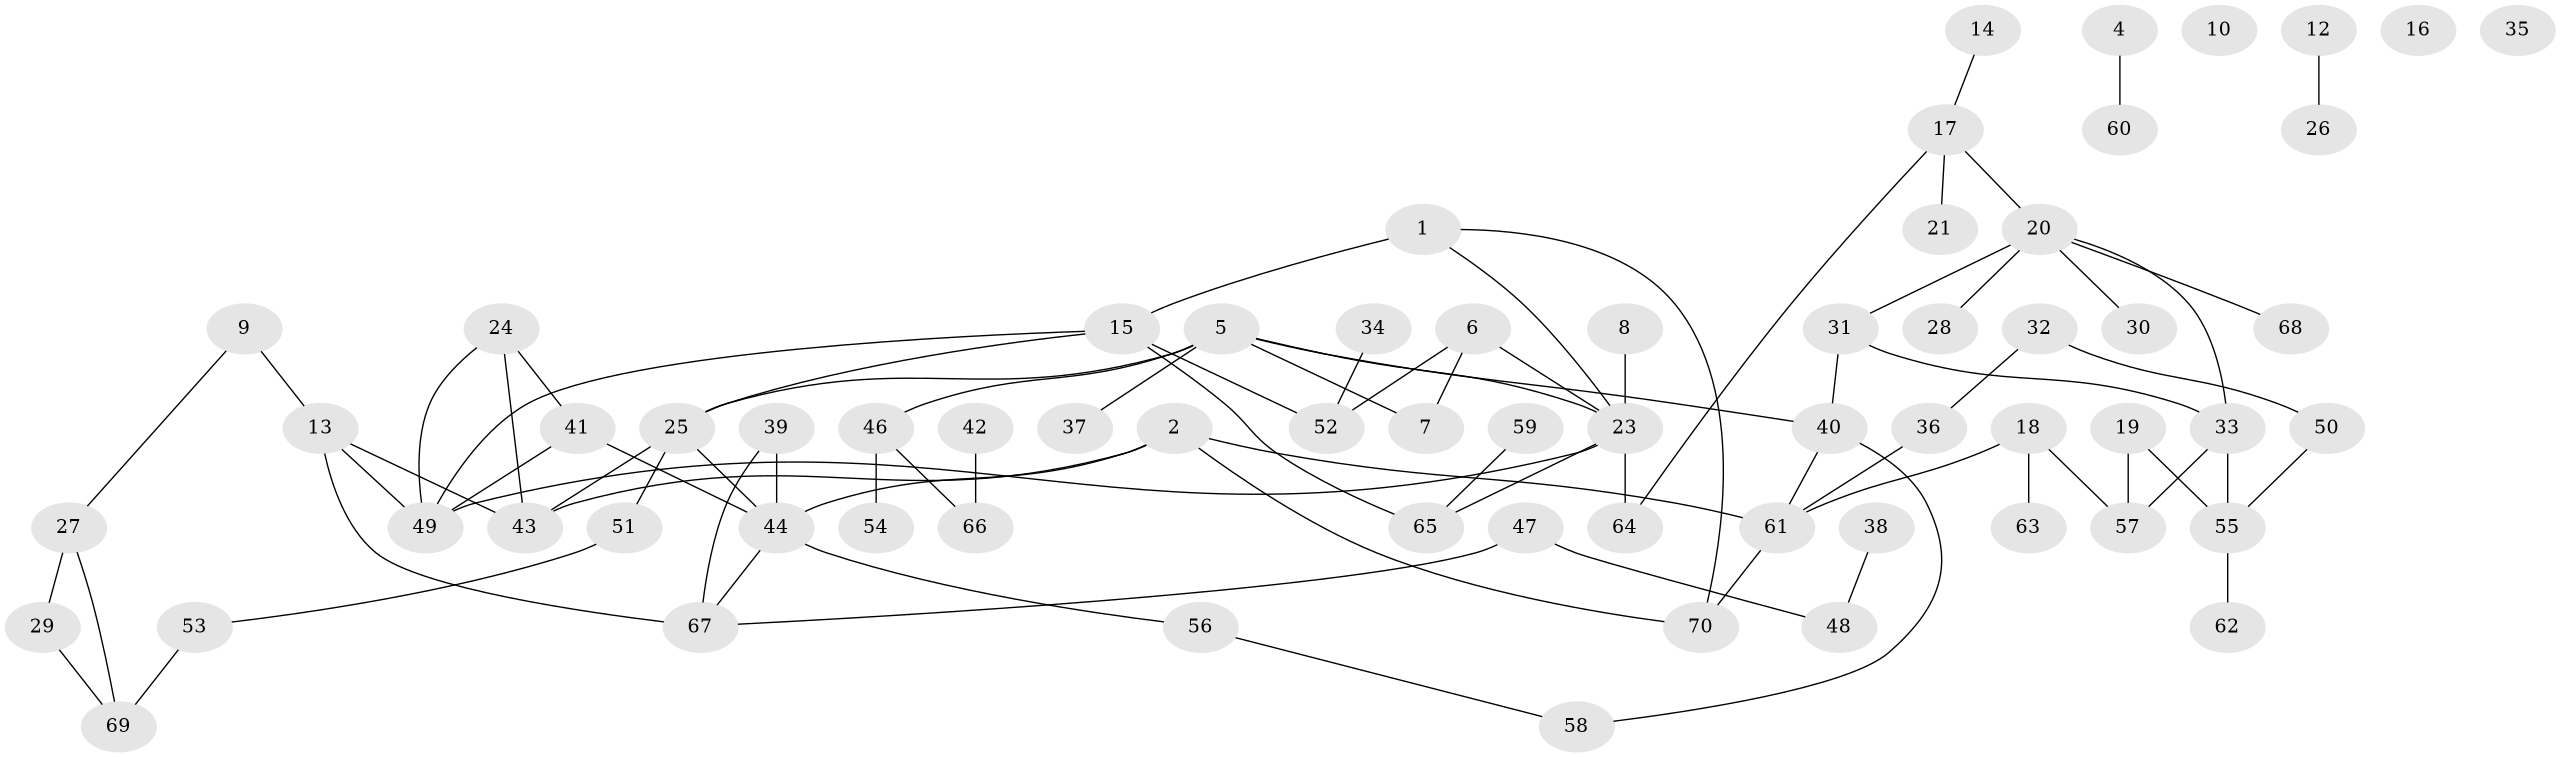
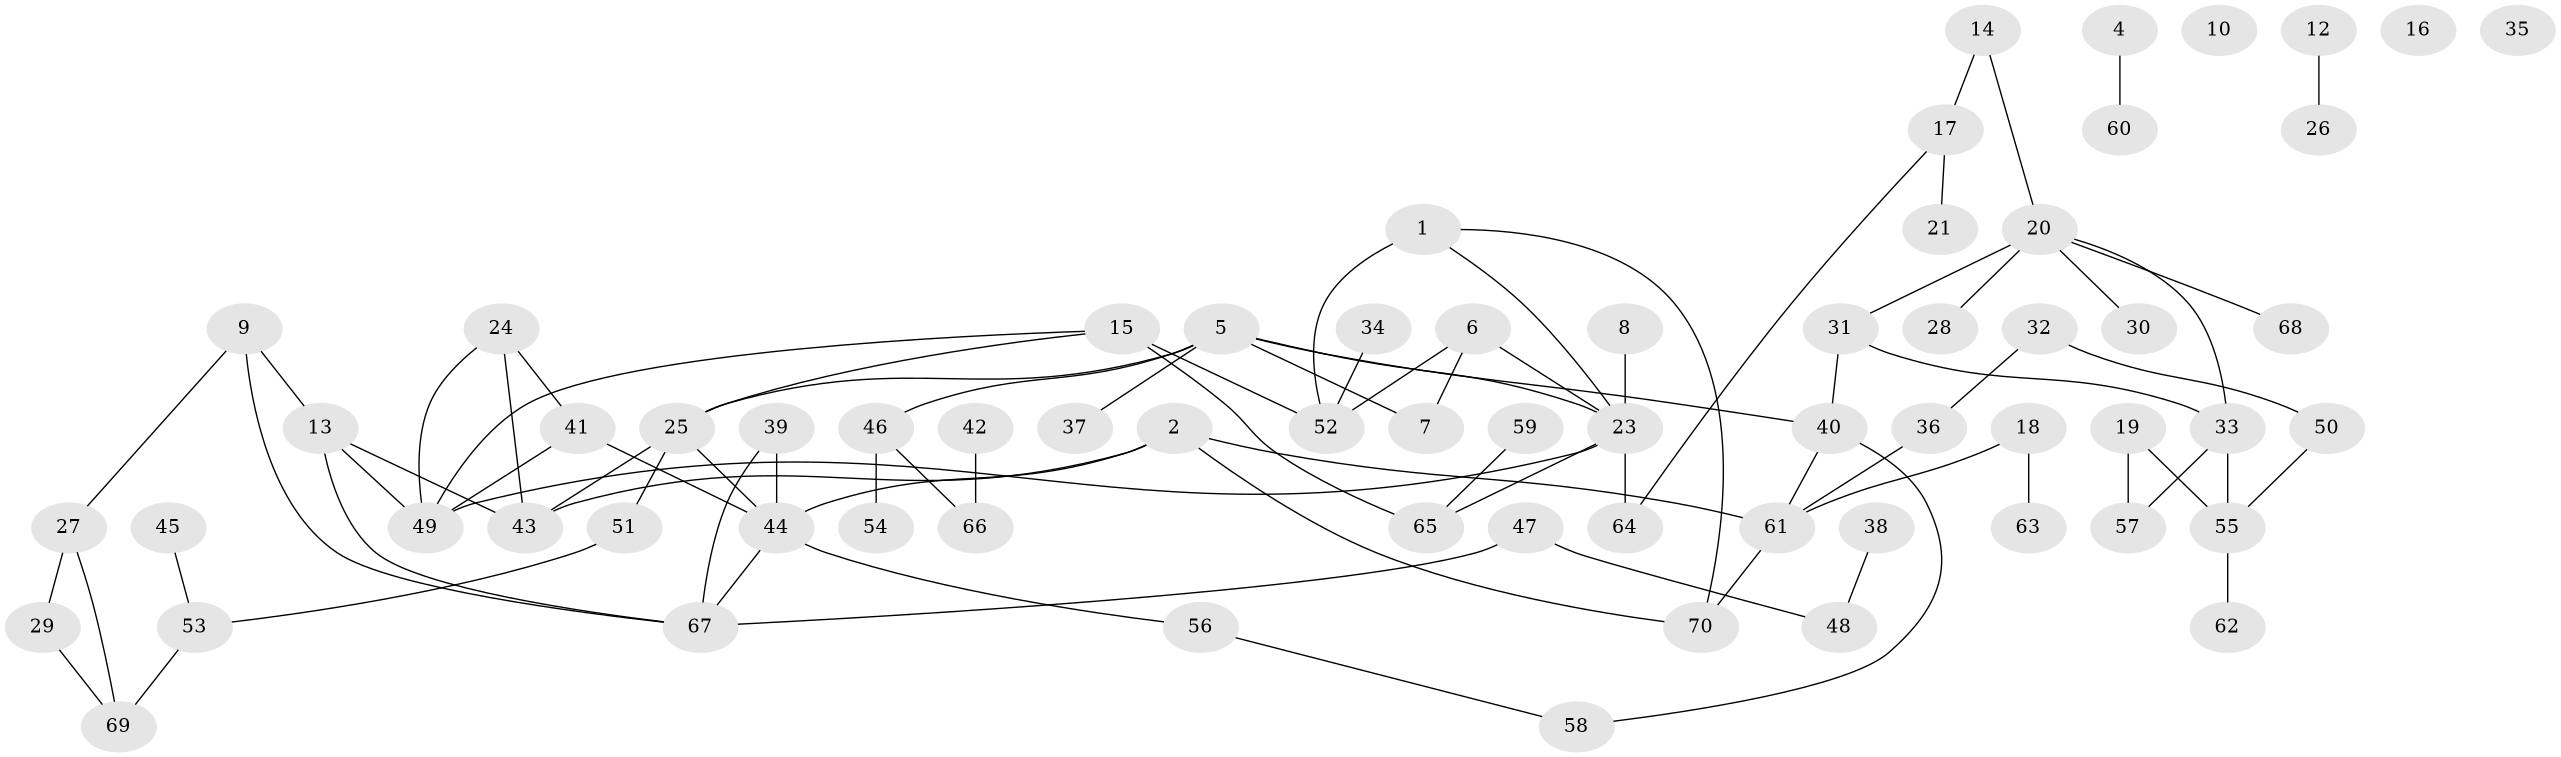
  graph {
    node [color=gray90 style=filled]
    1
    15
    23
    70
    25
    52
    49
    65
    64
    2
    43
    44
    61
    8
    67
    56
    42
    66
    4
    60
    5
    7
    37
    40
    46
    51
    58
    54
    6
    20
    28
    30
    31
    33
    68
    9
    13
    27
    29
    69
    10
    12
    26
    14
    17
    21
    16
    18
    57
    63
    19
    55
    62
    53
    24
    41
    32
    36
    50
    34
    35
    38
    48
    39
+   45
    47
    59
-   1 -- 15
+   1 -- 52
    1 -- 23
    1 -- 70
    15 -- 25
    15 -- 52
    15 -- 49
    15 -- 65
    23 -- 49
    23 -- 65
    23 -- 64
    25 -- 43
    25 -- 44
    25 -- 51
    2 -- 70
    2 -- 43
    2 -- 44
    2 -- 61
    44 -- 67
    44 -- 56
    61 -- 70
    8 -- 23
    56 -- 58
    42 -- 66
    4 -- 60
    5 -- 23
    5 -- 25
    5 -- 7
    5 -- 37
    5 -- 40
    5 -- 46
    40 -- 61
    40 -- 58
    46 -- 66
    46 -- 54
    51 -- 53
    6 -- 23
    6 -- 52
    6 -- 7
    20 -- 28
    20 -- 30
    20 -- 31
    20 -- 33
    20 -- 68
    31 -- 40
    31 -- 33
    33 -- 57
    33 -- 55
+   9 -- 67
    9 -- 13
    9 -- 27
    13 -- 49
    13 -- 43
    13 -- 67
    27 -- 29
    27 -- 69
    29 -- 69
    12 -- 26
    14 -- 17
    17 -- 64
-   17 -- 20
+   14 -- 20
    17 -- 21
    18 -- 61
-   18 -- 57
    18 -- 63
    19 -- 57
    19 -- 55
    55 -- 62
    53 -- 69
    24 -- 49
    24 -- 43
    24 -- 41
    41 -- 49
    41 -- 44
    32 -- 36
    32 -- 50
    36 -- 61
    50 -- 55
    34 -- 52
    38 -- 48
    39 -- 44
    39 -- 67
+   45 -- 53
    47 -- 67
    47 -- 48
    59 -- 65
  }
